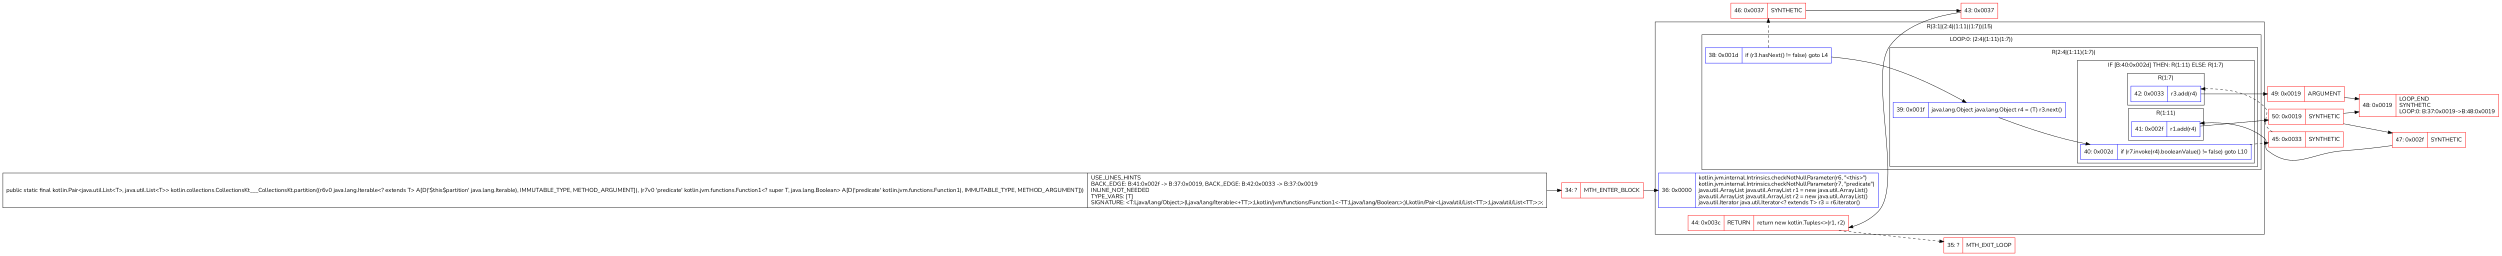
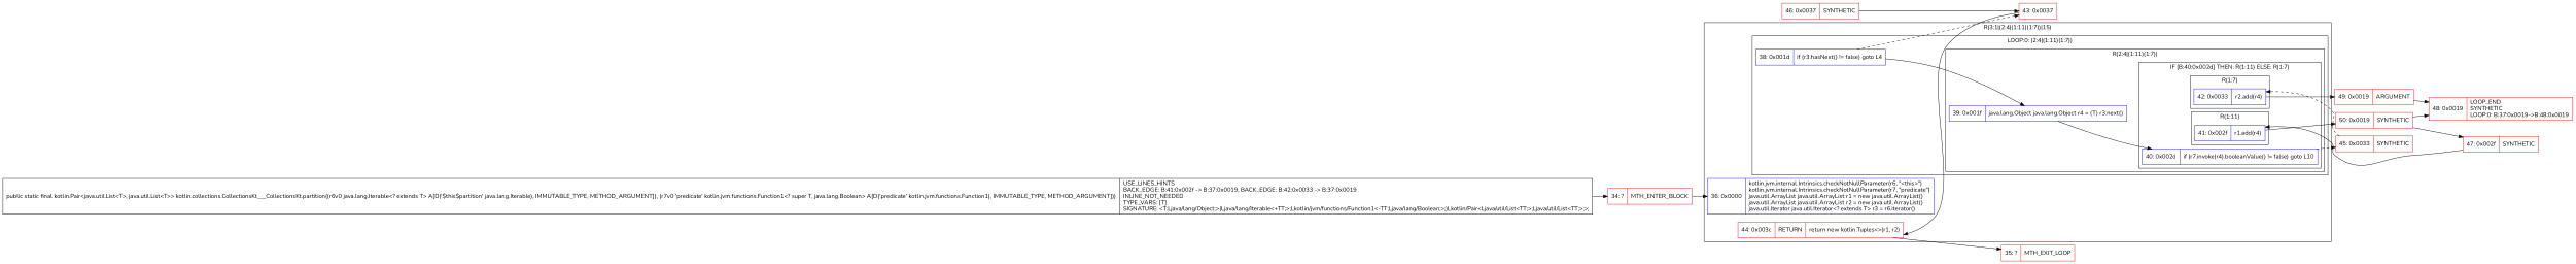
  digraph {
    fontname=Nunito
    rankdir=LR
    node [color=red fontname=Nunito shape=record]
    edge [fontname=Nunito]
    n1 [color=blue label="{41\:\ 0x002f|r1.add(r4)\l}"]
-   n2 [color=blue label="{42\:\ 0x0033|r3.add(r4)\l}"]
+   n2 [color=blue label="{42\:\ 0x0033|r2.add(r4)\l}"]
    n3 [color=blue label="{40\:\ 0x002d|if (r7.invoke(r4).booleanValue() != false) goto L10\l}"]
    n4 [color=blue label="{39\:\ 0x001f|java.lang.Object java.lang.Object r4 = (T) r3.next()\l}"]
    n5 [color=blue label="{38\:\ 0x001d|if (r3.hasNext() != false) goto L4\l}"]
    n6 [color=blue label="{36\:\ 0x0000|kotlin.jvm.internal.Intrinsics.checkNotNullParameter(r6, \"\<this\>\")\lkotlin.jvm.internal.Intrinsics.checkNotNullParameter(r7, \"predicate\")\ljava.util.ArrayList java.util.ArrayList r1 = new java.util.ArrayList()\ljava.util.ArrayList java.util.ArrayList r2 = new java.util.ArrayList()\ljava.util.Iterator java.util.Iterator\<? extends T\> r3 = r6.iterator()\l}"]
    n7 [label="{44\:\ 0x003c|RETURN\l|return new kotlin.Tuples\<\>(r1, r2)\l}"]
    n8 [label="{50\:\ 0x0019|SYNTHETIC\l}"]
    n9 [label="{49\:\ 0x0019|ARGUMENT\l}"]
    n10 [label="{45\:\ 0x0033|SYNTHETIC\l}"]
    n11 [label="{46\:\ 0x0037|SYNTHETIC\l}"]
    n12 [label="{35\:\ ?|MTH_EXIT_LOOP\l}"]
    n13 [label="{43\:\ 0x0037}"]
    n14 [label="{47\:\ 0x002f|SYNTHETIC\l}"]
    n15 [label="{48\:\ 0x0019|LOOP_END\lSYNTHETIC\lLOOP:0: B:37:0x0019\-\>B:48:0x0019\l}"]
    n16 [label="{34\:\ ?|MTH_ENTER_BLOCK\l}"]
    n17 [label="{public static final kotlin.Pair\<java.util.List\<T\>, java.util.List\<T\>\> kotlin.collections.CollectionsKt___CollectionsKt.partition((r6v0 java.lang.Iterable\<? extends T\> A[D('$this$partition' java.lang.Iterable), IMMUTABLE_TYPE, METHOD_ARGUMENT]), (r7v0 'predicate' kotlin.jvm.functions.Function1\<? super T, java.lang.Boolean\> A[D('predicate' kotlin.jvm.functions.Function1), IMMUTABLE_TYPE, METHOD_ARGUMENT]))  | USE_LINES_HINTS\lBACK_EDGE: B:41:0x002f \-\> B:37:0x0019, BACK_EDGE: B:42:0x0033 \-\> B:37:0x0019\lINLINE_NOT_NEEDED\lTYPE_VARS: [T]\lSIGNATURE: \<T:Ljava\/lang\/Object;\>(Ljava\/lang\/Iterable\<+TT;\>;Lkotlin\/jvm\/functions\/Function1\<\-TT;Ljava\/lang\/Boolean;\>;)Lkotlin\/Pair\<Ljava\/util\/List\<TT;\>;Ljava\/util\/List\<TT;\>;\>;\l}" color=""]
    subgraph cluster_1 {
      label="R(3:1|(2:4|(1:11)(1:7))|15)"
      n6
      n7
      subgraph cluster_2 {
        label="LOOP:0: (2:4|(1:11)(1:7))"
        n5
        subgraph cluster_3 {
          label="R(2:4|(1:11)(1:7))"
          n4
          subgraph cluster_4 {
            label="IF [B:40:0x002d] THEN: R(1:11) ELSE: R(1:7)"
            n3
            subgraph cluster_5 {
              label="R(1:11)"
              n1
            }
            subgraph cluster_6 {
              label="R(1:7)"
              n2
            }
          }
        }
      }
    }
    n1 -> n8
    n2 -> n9
    n3 -> n10 [style=dashed]
    n4 -> n3
    n5 -> n4
-   n5 -> n11 [style=dashed]
-   n7 -> n12 [style=dashed]
+   n5 -> n13 [style=dashed]
+   n7 -> n12
    n8 -> n14
    n8 -> n15
    n9 -> n15
    n10 -> n2 [style=dashed]
    n11 -> n13
    n13 -> n7
    n14 -> n1
    n16 -> n6
    n17 -> n16
  }
